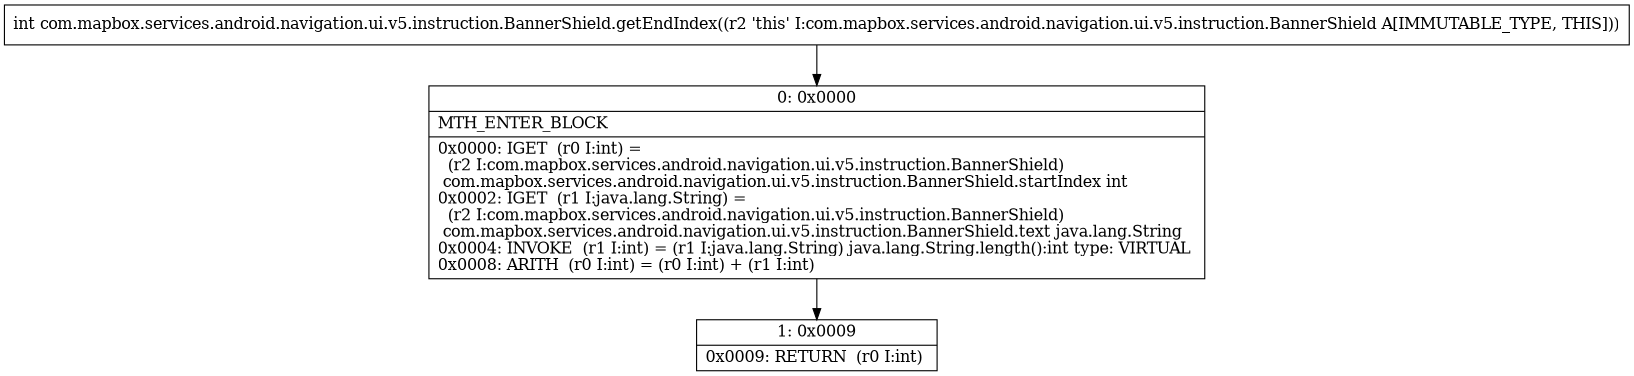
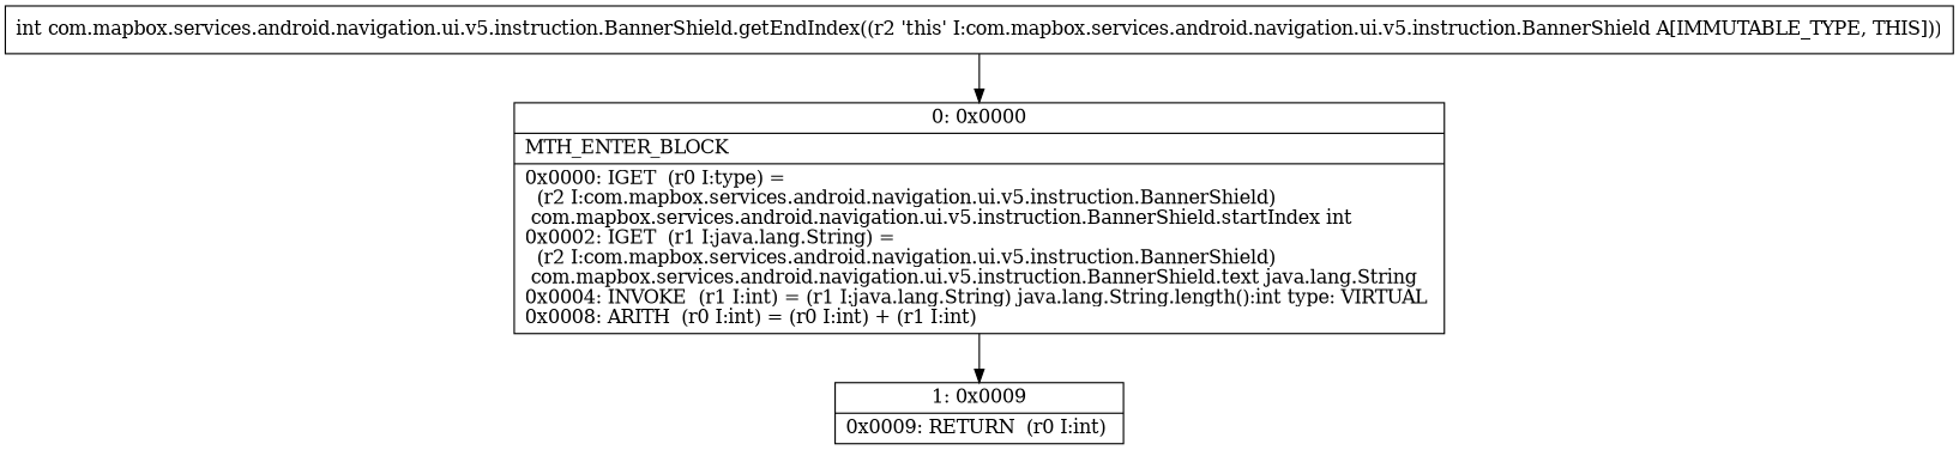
  digraph {
    node [shape=record]
-   n1 [label="{0\:\ 0x0000|MTH_ENTER_BLOCK\l|0x0000: IGET  (r0 I:int) = \l  (r2 I:com.mapbox.services.android.navigation.ui.v5.instruction.BannerShield)\l com.mapbox.services.android.navigation.ui.v5.instruction.BannerShield.startIndex int \l0x0002: IGET  (r1 I:java.lang.String) = \l  (r2 I:com.mapbox.services.android.navigation.ui.v5.instruction.BannerShield)\l com.mapbox.services.android.navigation.ui.v5.instruction.BannerShield.text java.lang.String \l0x0004: INVOKE  (r1 I:int) = (r1 I:java.lang.String) java.lang.String.length():int type: VIRTUAL \l0x0008: ARITH  (r0 I:int) = (r0 I:int) + (r1 I:int) \l}"]
+   n1 [label="{0\:\ 0x0000|MTH_ENTER_BLOCK\l|0x0000: IGET  (r0 I:type) = \l  (r2 I:com.mapbox.services.android.navigation.ui.v5.instruction.BannerShield)\l com.mapbox.services.android.navigation.ui.v5.instruction.BannerShield.startIndex int \l0x0002: IGET  (r1 I:java.lang.String) = \l  (r2 I:com.mapbox.services.android.navigation.ui.v5.instruction.BannerShield)\l com.mapbox.services.android.navigation.ui.v5.instruction.BannerShield.text java.lang.String \l0x0004: INVOKE  (r1 I:int) = (r1 I:java.lang.String) java.lang.String.length():int type: VIRTUAL \l0x0008: ARITH  (r0 I:int) = (r0 I:int) + (r1 I:int) \l}"]
    n2 [label="{1\:\ 0x0009|0x0009: RETURN  (r0 I:int) \l}"]
    n3 [label="{int com.mapbox.services.android.navigation.ui.v5.instruction.BannerShield.getEndIndex((r2 'this' I:com.mapbox.services.android.navigation.ui.v5.instruction.BannerShield A[IMMUTABLE_TYPE, THIS])) }"]
    n1 -> n2
    n3 -> n1
  }
